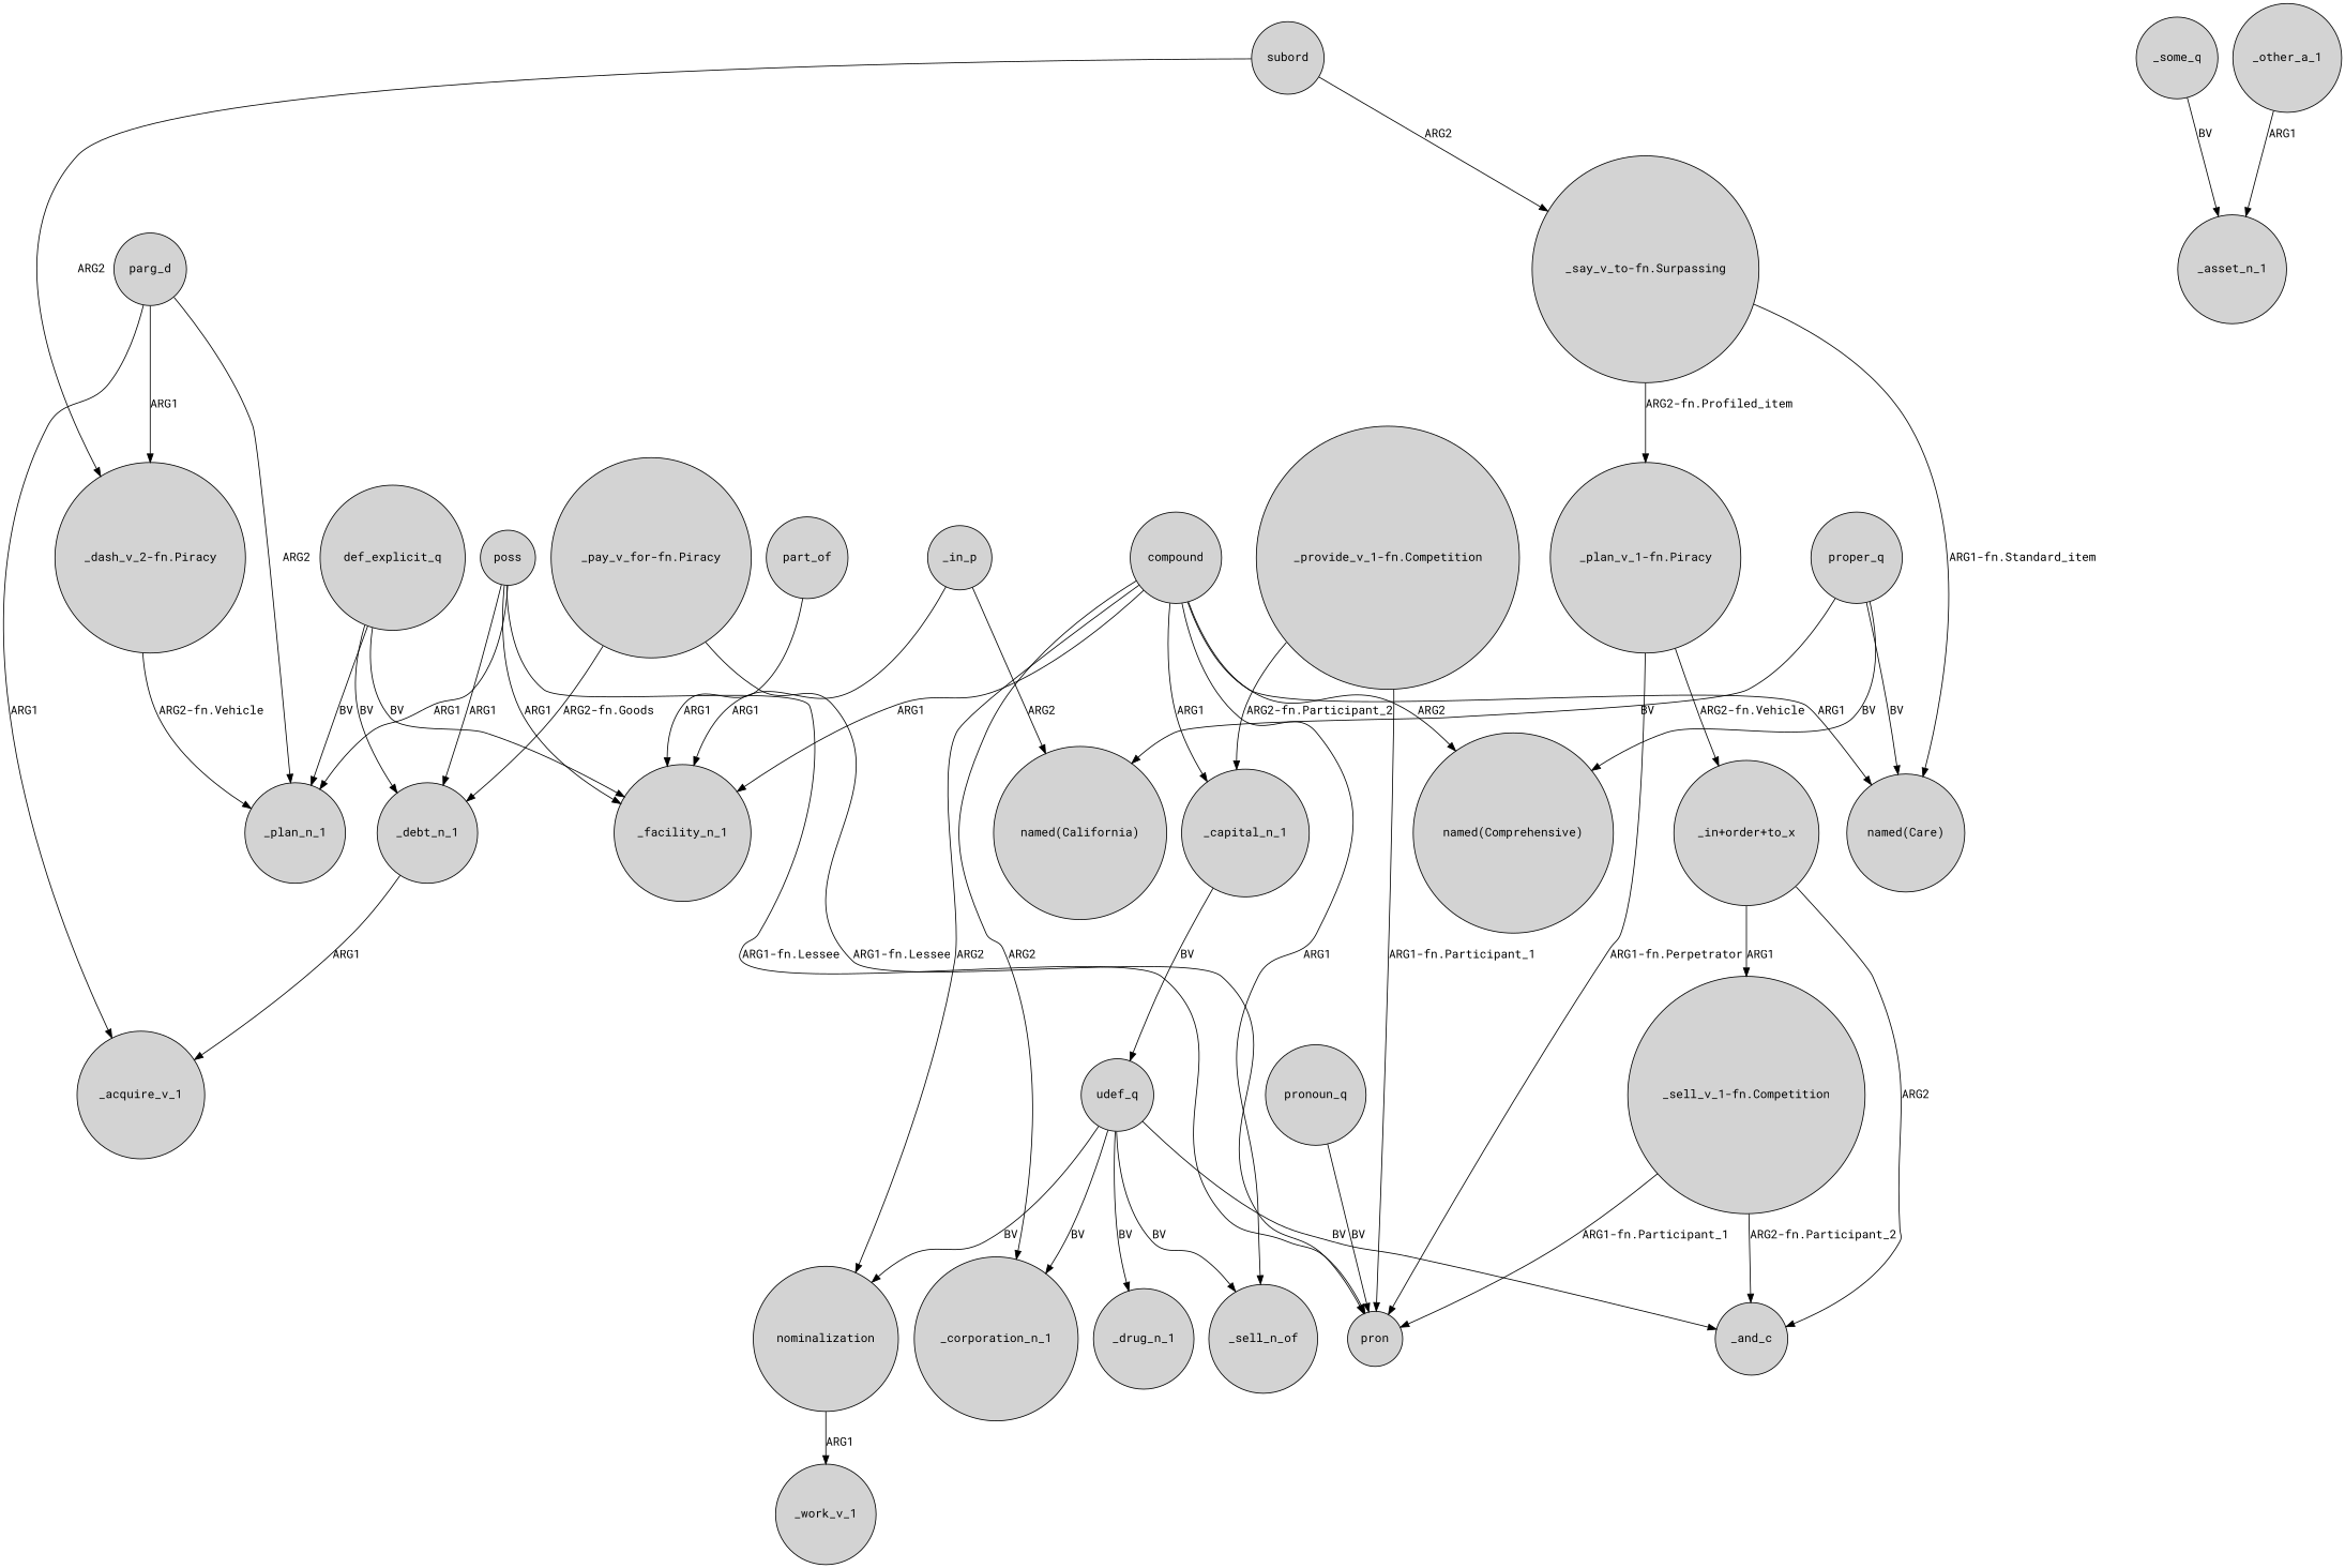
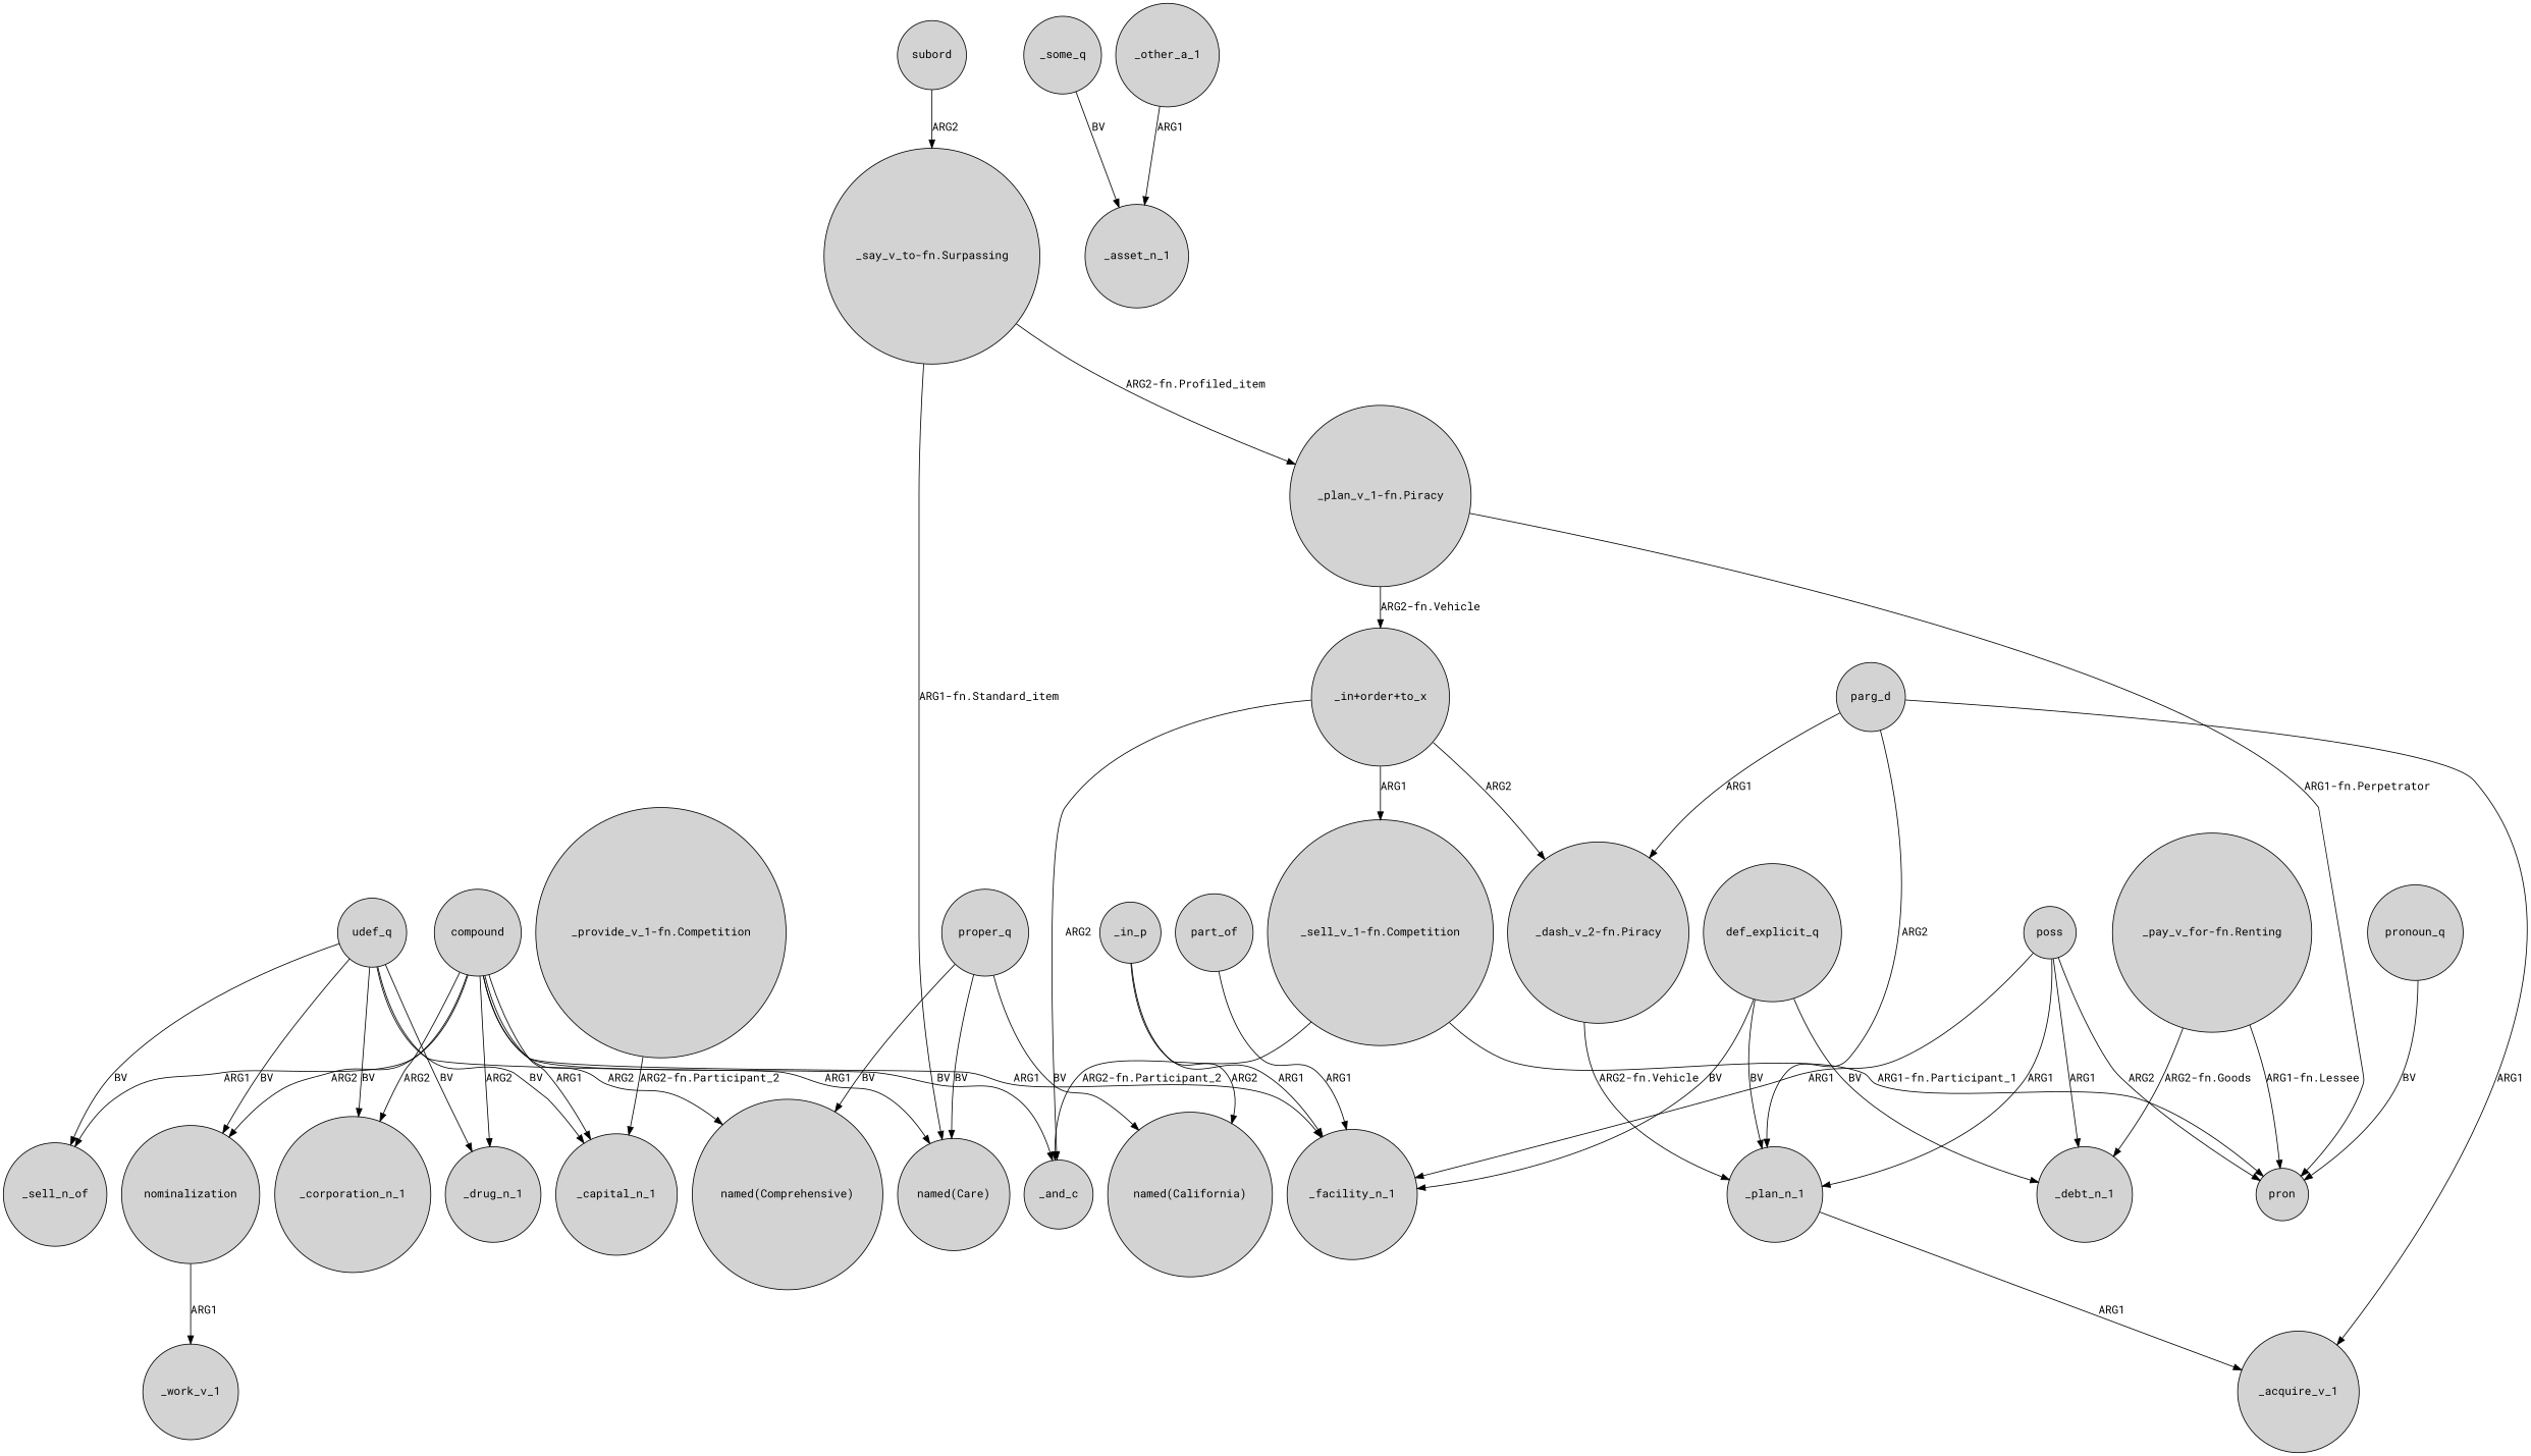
  digraph {
    fontname="Roboto Mono"
    node [fontname="Roboto Mono" shape=circle style=filled]
    edge [fontname="Roboto Mono"]
    parg_d
    "_dash_v_2-fn.Piracy"
    _plan_n_1
    _acquire_v_1
    n5 [label=_sell_n_of]
    compound
    _facility_n_1
    "named(Care)"
    nominalization
    _drug_n_1
    "named(Comprehensive)"
    _capital_n_1
    _corporation_n_1
    _work_v_1
-   "_pay_v_for-fn.Renting" [label="_pay_v_for-fn.Piracy"]
+   "_pay_v_for-fn.Renting"
    pron
    _debt_n_1
    subord
    "_say_v_to-fn.Surpassing"
    "_plan_v_1-fn.Piracy"
    "_in+order+to_x"
    def_explicit_q
    poss
    _in_p
    "named(California)"
    udef_q
    _and_c
    "_sell_v_1-fn.Competition"
    _some_q
    _asset_n_1
    proper_q
    "_provide_v_1-fn.Competition"
    pronoun_q
    part_of
    _other_a_1
    parg_d -> "_dash_v_2-fn.Piracy" [label=ARG1]
    parg_d -> _plan_n_1 [label=ARG2]
    parg_d -> _acquire_v_1 [label=ARG1]
    "_dash_v_2-fn.Piracy" -> _plan_n_1 [label="ARG2-fn.Vehicle"]
-   _debt_n_1 -> _acquire_v_1 [label=ARG1]
+   _plan_n_1 -> _acquire_v_1 [label=ARG1]
    compound -> n5 [label=ARG1]
    compound -> _facility_n_1 [label=ARG1]
    compound -> "named(Care)" [label=ARG1]
    compound -> nominalization [label=ARG2]
+   compound -> _drug_n_1 [label=ARG2]
    compound -> "named(Comprehensive)" [label=ARG2]
    compound -> _capital_n_1 [label=ARG1]
    compound -> _corporation_n_1 [label=ARG2]
    nominalization -> _work_v_1 [label=ARG1]
    "_pay_v_for-fn.Renting" -> pron [label="ARG1-fn.Lessee"]
    "_pay_v_for-fn.Renting" -> _debt_n_1 [label="ARG2-fn.Goods"]
-   subord -> "_dash_v_2-fn.Piracy" [label=ARG2]
+   "_in+order+to_x" -> "_dash_v_2-fn.Piracy" [label=ARG2]
    subord -> "_say_v_to-fn.Surpassing" [label=ARG2]
    "_say_v_to-fn.Surpassing" -> "named(Care)" [label="ARG1-fn.Standard_item"]
    "_say_v_to-fn.Surpassing" -> "_plan_v_1-fn.Piracy" [label="ARG2-fn.Profiled_item"]
    "_plan_v_1-fn.Piracy" -> pron [label="ARG1-fn.Perpetrator"]
    "_plan_v_1-fn.Piracy" -> "_in+order+to_x" [label="ARG2-fn.Vehicle"]
    "_in+order+to_x" -> _and_c [label=ARG2]
    "_in+order+to_x" -> "_sell_v_1-fn.Competition" [label=ARG1]
    def_explicit_q -> _plan_n_1 [label=BV]
    def_explicit_q -> _facility_n_1 [label=BV]
    def_explicit_q -> _debt_n_1 [label=BV]
    poss -> _plan_n_1 [label=ARG1]
    poss -> _facility_n_1 [label=ARG1]
-   poss -> pron [label="ARG1-fn.Lessee"]
+   poss -> pron [label=ARG2]
    poss -> _debt_n_1 [label=ARG1]
    _in_p -> _facility_n_1 [label=ARG1]
    _in_p -> "named(California)" [label=ARG2]
    udef_q -> n5 [label=BV]
    udef_q -> nominalization [label=BV]
    udef_q -> _drug_n_1 [label=BV]
-   _capital_n_1 -> udef_q [label=BV]
+   udef_q -> _capital_n_1 [label=BV]
    udef_q -> _corporation_n_1 [label=BV]
    udef_q -> _and_c [label=BV]
    "_sell_v_1-fn.Competition" -> pron [label="ARG1-fn.Participant_1"]
    "_sell_v_1-fn.Competition" -> _and_c [label="ARG2-fn.Participant_2"]
    _some_q -> _asset_n_1 [label=BV]
    proper_q -> "named(Care)" [label=BV]
    proper_q -> "named(Comprehensive)" [label=BV]
    proper_q -> "named(California)" [label=BV]
    "_provide_v_1-fn.Competition" -> _capital_n_1 [label="ARG2-fn.Participant_2"]
-   "_provide_v_1-fn.Competition" -> pron [label="ARG1-fn.Participant_1"]
    pronoun_q -> pron [label=BV]
    part_of -> _facility_n_1 [label=ARG1]
    _other_a_1 -> _asset_n_1 [label=ARG1]
  }
